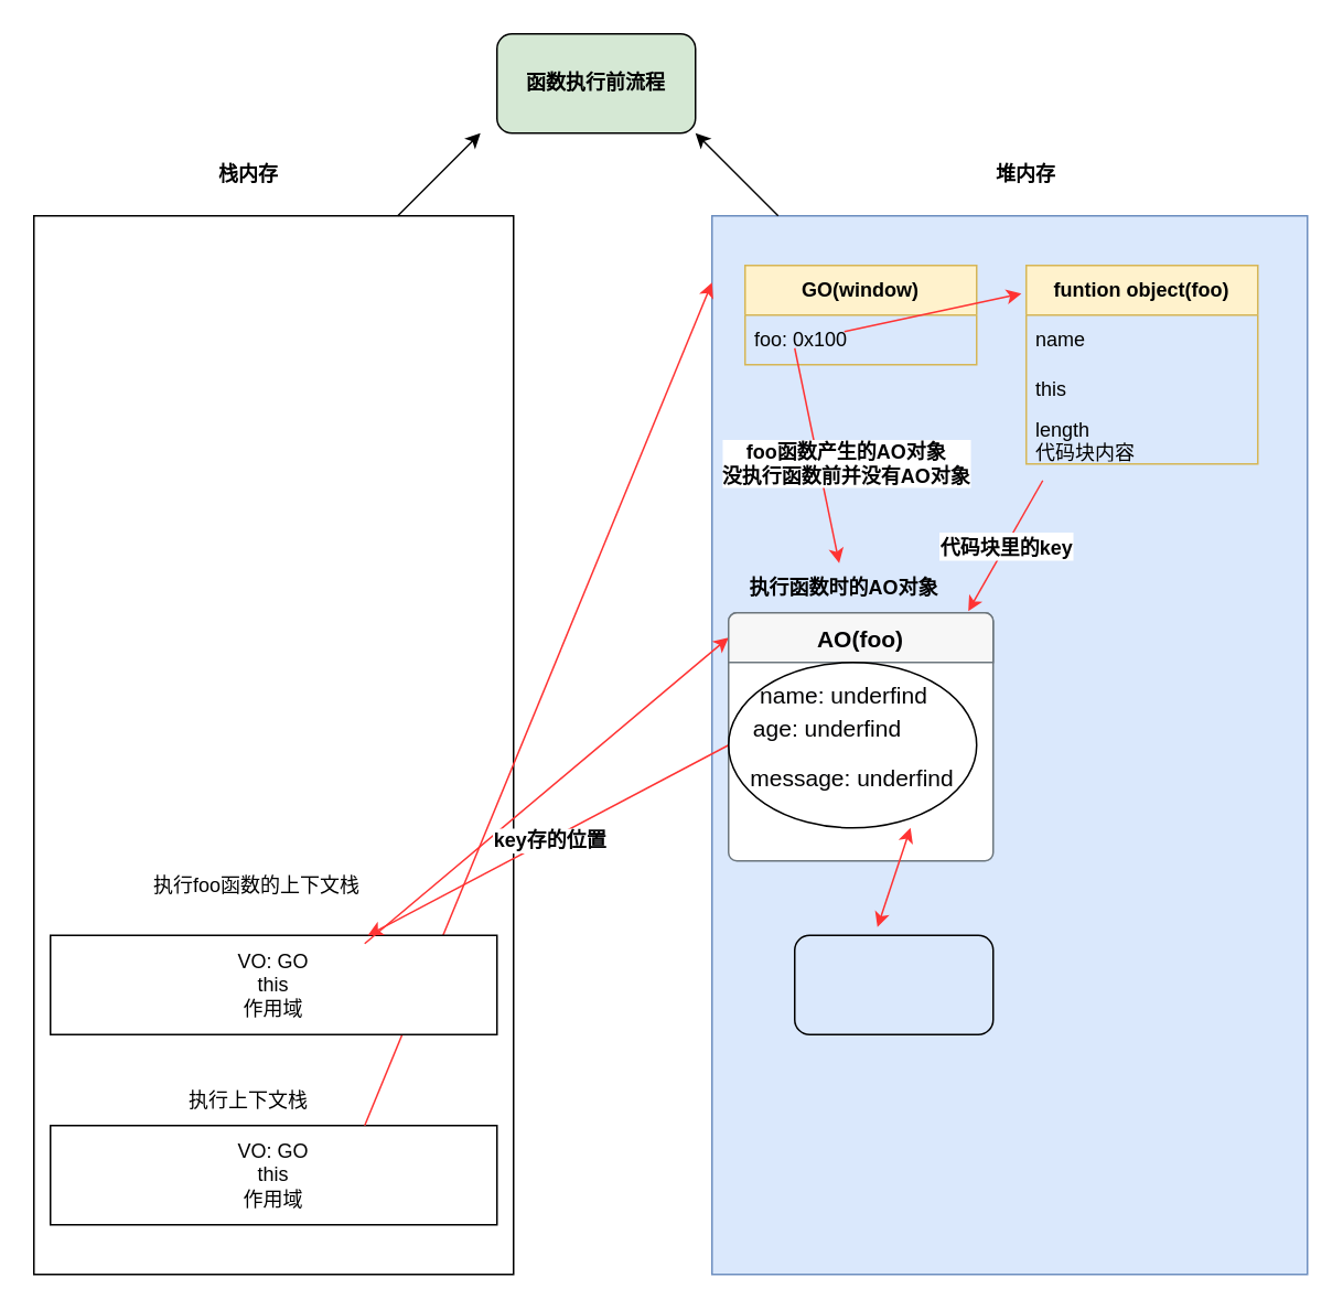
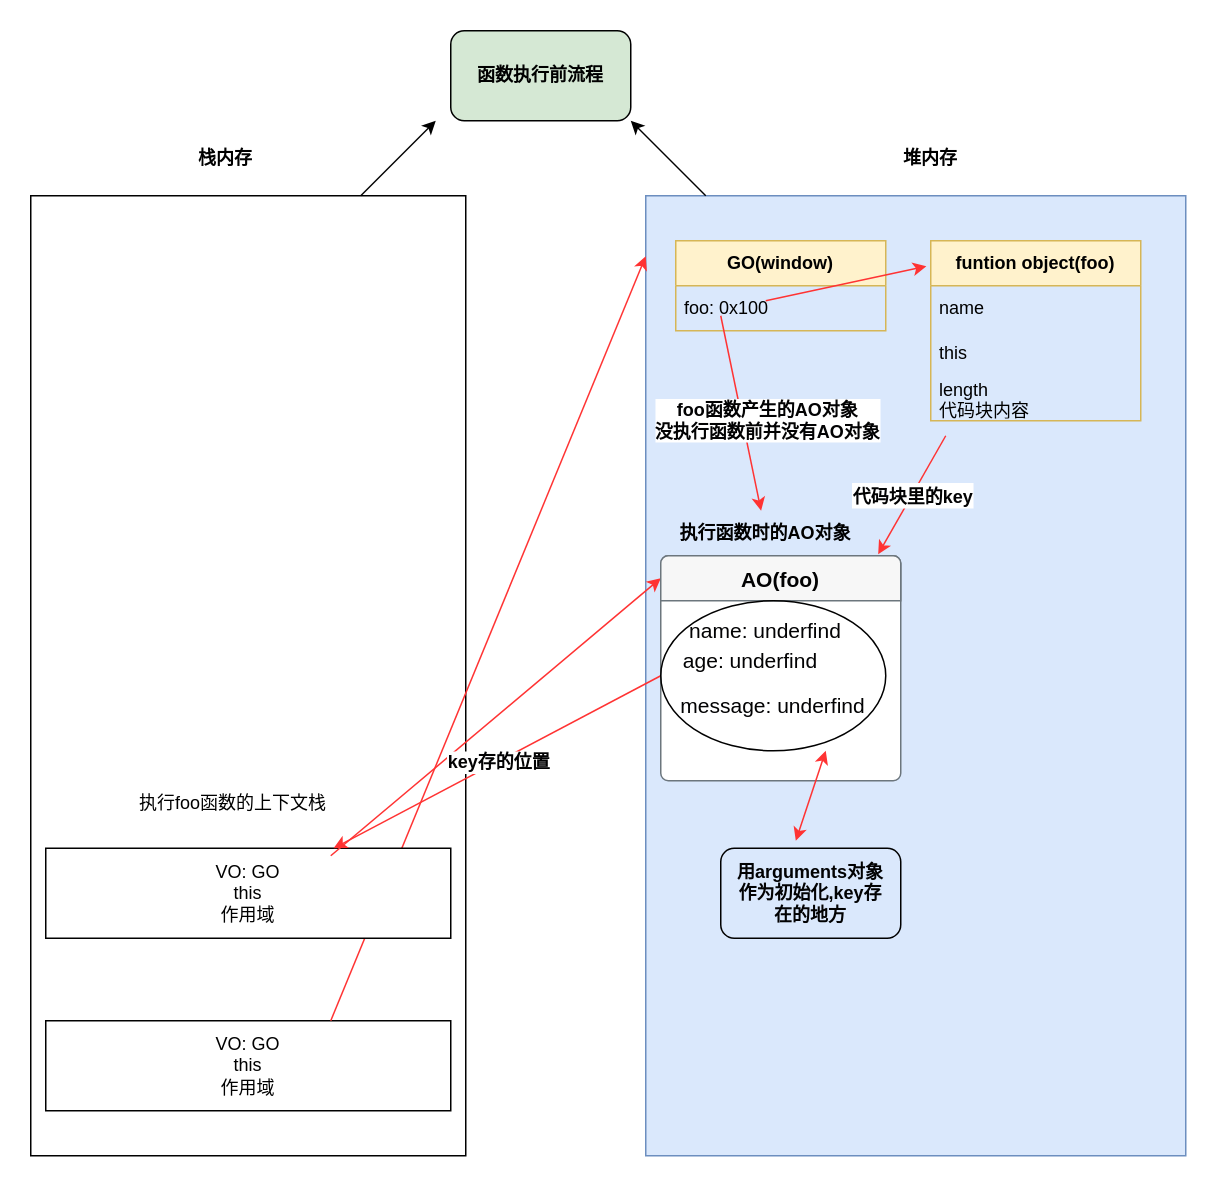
  <mxCell id="0" />
  <mxCell id="1" parent="0" />
  <mxCell id="2" value="" style="rounded=0;whiteSpace=wrap;html=1;" parent="1" vertex="1"><mxGeometry x="20" y="130" width="290" height="640" as="geometry" /></mxCell>
  <mxCell id="3" value="" style="rounded=0;whiteSpace=wrap;html=1;fillColor=#dae8fc;strokeColor=#6c8ebf;" parent="1" vertex="1"><mxGeometry x="430" y="130" width="360" height="640" as="geometry" /></mxCell>
  <mxCell id="4" value="&lt;b&gt;栈内存&lt;/b&gt;" style="text;html=1;strokeColor=none;fillColor=none;align=center;verticalAlign=middle;whiteSpace=wrap;rounded=0;" parent="1" vertex="1"><mxGeometry x="120" y="90" width="60" height="30" as="geometry" /></mxCell>
  <mxCell id="5" value="&lt;b&gt;堆内存&lt;/b&gt;" style="text;html=1;strokeColor=none;fillColor=none;align=center;verticalAlign=middle;whiteSpace=wrap;rounded=0;" parent="1" vertex="1"><mxGeometry x="590" y="90" width="60" height="30" as="geometry" /></mxCell>
  <mxCell id="6" value="" style="endArrow=classic;html=1;" parent="1" edge="1"><mxGeometry width="50" height="50" relative="1" as="geometry"><mxPoint x="240" y="130" as="sourcePoint" /><mxPoint x="290" y="80" as="targetPoint" /></mxGeometry></mxCell>
  <mxCell id="7" value="" style="endArrow=classic;html=1;" parent="1" edge="1"><mxGeometry width="50" height="50" relative="1" as="geometry"><mxPoint x="470" y="130" as="sourcePoint" /><mxPoint x="420" y="80" as="targetPoint" /></mxGeometry></mxCell>
  <mxCell id="8" value="&lt;b&gt;函数执行前流程&lt;/b&gt;" style="rounded=1;whiteSpace=wrap;html=1;fillColor=#d5e8d4;" parent="1" vertex="1"><mxGeometry x="300" y="20" width="120" height="60" as="geometry" /></mxCell>
  <mxCell id="9" value="VO: GO&lt;br&gt;this&lt;br&gt;作用域" style="rounded=0;whiteSpace=wrap;html=1;" parent="1" vertex="1"><mxGeometry x="30" y="680" width="270" height="60" as="geometry" /></mxCell>
- <mxCell id="10" value="执行上下文栈" style="text;html=1;strokeColor=none;fillColor=none;align=center;verticalAlign=middle;whiteSpace=wrap;rounded=0;" parent="1" vertex="1"><mxGeometry x="110" y="650" width="80" height="30" as="geometry" /></mxCell>
  <mxCell id="11" value="&lt;b&gt;GO(window)&lt;/b&gt;" style="swimlane;fontStyle=0;childLayout=stackLayout;horizontal=1;startSize=30;horizontalStack=0;resizeParent=1;resizeParentMax=0;resizeLast=0;collapsible=1;marginBottom=0;whiteSpace=wrap;html=1;fillColor=#fff2cc;strokeColor=#d6b656;" parent="1" vertex="1"><mxGeometry x="450" y="160" width="140" height="60" as="geometry" /></mxCell>
  <mxCell id="12" value="foo: 0x100" style="text;strokeColor=none;fillColor=none;align=left;verticalAlign=middle;spacingLeft=4;spacingRight=4;overflow=hidden;points=[[0,0.5],[1,0.5]];portConstraint=eastwest;rotatable=0;whiteSpace=wrap;html=1;" parent="11" vertex="1"><mxGeometry y="30" width="140" height="30" as="geometry" /></mxCell>
  <mxCell id="13" value="" style="endArrow=classic;html=1;strokeColor=#FF3333;fontSize=12;fontColor=#020203;" parent="11" target="23" edge="1"><mxGeometry relative="1" as="geometry"><mxPoint x="30" y="50" as="sourcePoint" /><mxPoint x="130" y="50" as="targetPoint" /></mxGeometry></mxCell>
  <mxCell id="14" value="&lt;b style=&quot;border-color: var(--border-color);&quot;&gt;foo函数产生的AO对象&lt;br style=&quot;border-color: var(--border-color);&quot;&gt;没执行函数前并没有AO对象&lt;/b&gt;" style="edgeLabel;resizable=0;html=1;align=center;verticalAlign=middle;fontSize=12;fontColor=#020203;fillColor=none;gradientColor=none;" parent="13" connectable="0" vertex="1"><mxGeometry relative="1" as="geometry"><mxPoint x="17" y="5" as="offset" /></mxGeometry></mxCell>
  <mxCell id="15" value="&lt;b&gt;funtion object(foo)&lt;/b&gt;" style="swimlane;fontStyle=0;childLayout=stackLayout;horizontal=1;startSize=30;horizontalStack=0;resizeParent=1;resizeParentMax=0;resizeLast=0;collapsible=1;marginBottom=0;whiteSpace=wrap;html=1;fillColor=#fff2cc;strokeColor=#d6b656;" parent="1" vertex="1"><mxGeometry x="620" y="160" width="140" height="120" as="geometry" /></mxCell>
  <mxCell id="16" value="name" style="text;strokeColor=none;fillColor=none;align=left;verticalAlign=middle;spacingLeft=4;spacingRight=4;overflow=hidden;points=[[0,0.5],[1,0.5]];portConstraint=eastwest;rotatable=0;whiteSpace=wrap;html=1;" parent="15" vertex="1"><mxGeometry y="30" width="140" height="30" as="geometry" /></mxCell>
  <mxCell id="17" value="this" style="text;strokeColor=none;fillColor=none;align=left;verticalAlign=middle;spacingLeft=4;spacingRight=4;overflow=hidden;points=[[0,0.5],[1,0.5]];portConstraint=eastwest;rotatable=0;whiteSpace=wrap;html=1;" parent="15" vertex="1"><mxGeometry y="60" width="140" height="30" as="geometry" /></mxCell>
  <mxCell id="18" value="length&lt;br&gt;代码块内容&lt;br&gt;&lt;br&gt;" style="text;strokeColor=none;fillColor=none;align=left;verticalAlign=middle;spacingLeft=4;spacingRight=4;overflow=hidden;points=[[0,0.5],[1,0.5]];portConstraint=eastwest;rotatable=0;whiteSpace=wrap;html=1;" parent="15" vertex="1"><mxGeometry y="90" width="140" height="30" as="geometry" /></mxCell>
  <mxCell id="19" value="" style="endArrow=classic;html=1;entryX=0;entryY=0.063;entryDx=0;entryDy=0;entryPerimeter=0;strokeColor=#FF3333;" parent="1" target="3" edge="1"><mxGeometry width="50" height="50" relative="1" as="geometry"><mxPoint x="220" y="680" as="sourcePoint" /><mxPoint x="270" y="630" as="targetPoint" /></mxGeometry></mxCell>
  <mxCell id="20" value="" style="endArrow=classic;html=1;strokeColor=#FF3333;entryX=-0.021;entryY=0.142;entryDx=0;entryDy=0;entryPerimeter=0;" parent="1" target="15" edge="1"><mxGeometry width="50" height="50" relative="1" as="geometry"><mxPoint x="510" y="200" as="sourcePoint" /><mxPoint x="560" y="150" as="targetPoint" /></mxGeometry></mxCell>
  <mxCell id="21" value="VO: GO&lt;br style=&quot;border-color: var(--border-color);&quot;&gt;this&lt;br style=&quot;border-color: var(--border-color);&quot;&gt;作用域" style="rounded=0;whiteSpace=wrap;html=1;" parent="1" vertex="1"><mxGeometry x="30" y="565" width="270" height="60" as="geometry" /></mxCell>
  <mxCell id="22" value="执行foo函数的上下文栈" style="text;html=1;strokeColor=none;fillColor=none;align=center;verticalAlign=middle;whiteSpace=wrap;rounded=0;" parent="1" vertex="1"><mxGeometry x="90" y="520" width="130" height="30" as="geometry" /></mxCell>
  <mxCell id="23" value="&lt;b&gt;执行函数时的AO对象&lt;/b&gt;" style="text;html=1;strokeColor=none;fillColor=none;align=center;verticalAlign=middle;whiteSpace=wrap;rounded=0;" parent="1" vertex="1"><mxGeometry x="445" y="340" width="130" height="30" as="geometry" /></mxCell>
  <mxCell id="24" value="" style="endArrow=classic;html=1;strokeColor=#FF3333;entryX=0;entryY=0.25;entryDx=0;entryDy=0;" parent="1" edge="1"><mxGeometry width="50" height="50" relative="1" as="geometry"><mxPoint x="220" y="570" as="sourcePoint" /><mxPoint x="440" y="385" as="targetPoint" /></mxGeometry></mxCell>
  <mxCell id="25" value="&lt;br style=&quot;font-size: 14px&quot;&gt;" style="html=1;shadow=0;dashed=0;shape=mxgraph.bootstrap.rrect;rSize=5;strokeColor=#6C767D;html=1;whiteSpace=wrap;fillColor=#ffffff;fontColor=#212529;verticalAlign=bottom;align=left;spacing=20;spacingBottom=0;fontSize=14;" parent="1" vertex="1"><mxGeometry x="440" y="370" width="160" height="150" as="geometry" /></mxCell>
  <mxCell id="26" value="&lt;font color=&quot;#020203&quot; style=&quot;font-size: 14px;&quot;&gt;&lt;b&gt;AO(foo)&lt;/b&gt;&lt;/font&gt;" style="html=1;shadow=0;dashed=0;shape=mxgraph.bootstrap.topButton;rSize=5;perimeter=none;whiteSpace=wrap;fillColor=#F7F7F7;strokeColor=#6C767D;fontColor=#6C767D;resizeWidth=1;fontSize=18;align=center;spacing=20;" parent="25" vertex="1"><mxGeometry width="160" height="30" relative="1" as="geometry" /></mxCell>
  <mxCell id="27" value="name: underfind" style="text;html=1;strokeColor=none;fillColor=none;align=center;verticalAlign=middle;whiteSpace=wrap;rounded=0;fontSize=14;fontColor=#020203;" parent="25" vertex="1"><mxGeometry x="10" y="40" width="120" height="20" as="geometry" /></mxCell>
  <mxCell id="28" value="age: underfind" style="text;html=1;strokeColor=none;fillColor=none;align=center;verticalAlign=middle;whiteSpace=wrap;rounded=0;fontSize=14;fontColor=#020203;" parent="25" vertex="1"><mxGeometry y="60" width="120" height="20" as="geometry" /></mxCell>
  <mxCell id="29" value="message: underfind" style="text;html=1;strokeColor=none;fillColor=none;align=center;verticalAlign=middle;whiteSpace=wrap;rounded=0;fontSize=14;fontColor=#020203;" parent="25" vertex="1"><mxGeometry x="10" y="90" width="130" height="20" as="geometry" /></mxCell>
  <mxCell id="30" value="" style="endArrow=classic;html=1;strokeColor=#FF3333;fontSize=12;fontColor=#020203;" parent="25" target="21" edge="1"><mxGeometry relative="1" as="geometry"><mxPoint y="80" as="sourcePoint" /><mxPoint x="100" y="80" as="targetPoint" /></mxGeometry></mxCell>
  <mxCell id="31" value="&lt;b&gt;key存的位置&lt;/b&gt;" style="edgeLabel;resizable=0;html=1;align=center;verticalAlign=middle;fontSize=12;fontColor=#020203;" parent="30" connectable="0" vertex="1"><mxGeometry relative="1" as="geometry" /></mxCell>
  <mxCell id="32" value="" style="ellipse;whiteSpace=wrap;html=1;fontSize=12;fontColor=#020203;gradientColor=none;fillColor=none;" parent="25" vertex="1"><mxGeometry y="30" width="150" height="100" as="geometry" /></mxCell>
  <mxCell id="33" value="" style="endArrow=classic;startArrow=classic;html=1;strokeColor=#FF3333;fontSize=12;fontColor=#020203;exitX=0.417;exitY=-0.083;exitDx=0;exitDy=0;exitPerimeter=0;" parent="25" source="36" edge="1"><mxGeometry width="50" height="50" relative="1" as="geometry"><mxPoint x="60" y="180" as="sourcePoint" /><mxPoint x="110" y="130" as="targetPoint" /></mxGeometry></mxCell>
  <mxCell id="34" value="" style="endArrow=classic;html=1;strokeColor=#FF3333;fontSize=14;fontColor=#020203;entryX=0.906;entryY=-0.033;entryDx=0;entryDy=0;entryPerimeter=0;" parent="1" target="26" edge="1"><mxGeometry relative="1" as="geometry"><mxPoint x="630" y="290" as="sourcePoint" /><mxPoint x="730" y="290" as="targetPoint" /><Array as="points" /></mxGeometry></mxCell>
  <mxCell id="35" value="&lt;font style=&quot;font-size: 12px;&quot;&gt;&lt;b&gt;代码块里的key&lt;/b&gt;&lt;/font&gt;" style="edgeLabel;resizable=0;html=1;align=center;verticalAlign=middle;fontSize=14;fontColor=#020203;" parent="34" connectable="0" vertex="1"><mxGeometry relative="1" as="geometry" /></mxCell>
  <mxCell id="36" value="" style="rounded=1;whiteSpace=wrap;html=1;fontSize=12;fontColor=#020203;fillColor=none;gradientColor=none;" parent="1" vertex="1"><mxGeometry x="480" y="565" width="120" height="60" as="geometry" /></mxCell>
+ <mxCell id="37" value="&lt;b&gt;用arguments对象作为初始化,key存在的地方&lt;/b&gt;" style="text;html=1;strokeColor=none;fillColor=none;align=center;verticalAlign=middle;whiteSpace=wrap;rounded=0;fontSize=12;fontColor=#020203;" parent="1" vertex="1"><mxGeometry x="490" y="580" width="100" height="30" as="geometry" /></mxCell>
